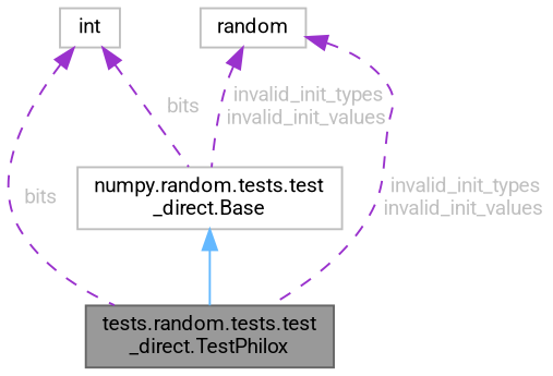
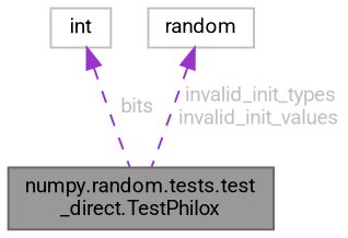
  digraph {
    fontname=Roboto
    node [color=grey75 fillcolor=white fontname=Roboto fontsize=10 shape=box style=filled]
    edge [color=darkorchid3 dir=back fontname=Roboto fontsize=10 labelfontname=Helvetica labelfontsize=10 style=dashed fontcolor=grey]
-   n1 [color=gray40 fillcolor=grey60 fontcolor=black height=0.2 label="tests.random.tests.test\l_direct.TestPhilox" width=0.4]
-   n2 [height=0.2 label="numpy.random.tests.test\l_direct.Base" width=0.4]
+   n1 [color=gray40 fillcolor=grey60 fontcolor=black height=0.2 label="numpy.random.tests.test\l_direct.TestPhilox" width=0.4]
    n3 [height=0.2 label=int width=0.4]
    n4 [height=0.2 label=random width=0.4]
-   n2 -> n1 [color=steelblue1 style=solid fontcolor=""]
    n3 -> n1 [label=" bits"]
-   n3 -> n2 [label=" bits"]
    n4 -> n1 [label=" invalid_init_types\ninvalid_init_values"]
-   n4 -> n2 [label=" invalid_init_types\ninvalid_init_values"]
  }
